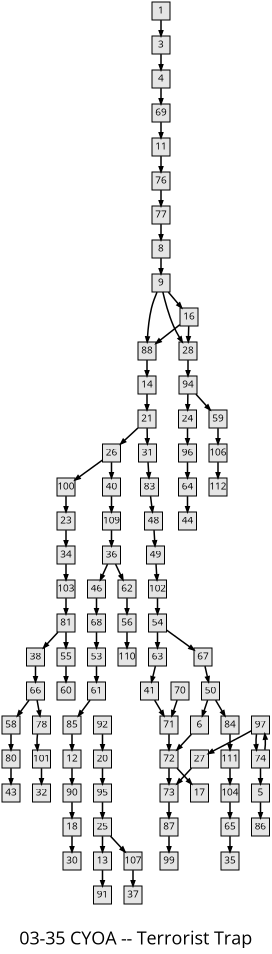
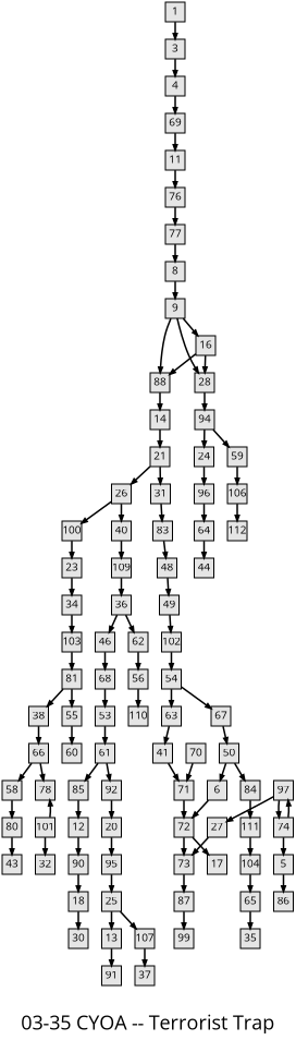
  digraph {
    fontname="Open Sans"
    fontsize=36
    label="03-35 CYOA -- Terrorist Trap"
    nodesep=0.35
    ordering=out
    rankdir=TB
    ranksep=0.45
    node [fillcolor=grey90 fixedsize=true fontname="Open Sans" fontsize=20 labelfloat=true margin="0,0" penwidth=2 regular=true shape=rect style=filled]
    edge [fontname="Open Sans" fontsize=12 labelfloat=true penwidth=3]
    1
    3
    4
    69
    11
    76
    5
    86
    6
    72
    73
    17
    87
    8
    9
    88
    28
    16
    14
    94
    21
    24
    59
    77
    12
    90
    18
    30
    13
    91
    26
    31
    100
    40
    83
    20
    95
    25
    107
    23
    109
    48
    34
    103
    81
    96
    64
    44
    37
    36
    27
    99
    106
    49
    38
    55
    46
    62
    68
    56
    53
    110
    66
    58
    78
    80
    101
    41
    71
    n70 [label=65]
    35
    61
    102
    54
    63
    67
    50
    84
    111
    104
    85
    92
    60
    43
    112
    32
    70
    74
    97
    1 -> 3
    3 -> 4
    4 -> 69
    69 -> 11
    11 -> 76
    76 -> 77
    5 -> 86
    6 -> 72
    72 -> 73
    72 -> 17
    73 -> 87
    87 -> 99
    8 -> 9
    9 -> 88
    9 -> 28
    9 -> 16
    88 -> 14
    28 -> 94
    16 -> 88
    16 -> 28
    14 -> 21
    94 -> 24
    94 -> 59
    21 -> 26
    21 -> 31
    24 -> 96
    59 -> 106
    77 -> 8
    12 -> 90
    90 -> 18
    18 -> 30
    13 -> 91
    26 -> 100
    26 -> 40
    31 -> 83
    100 -> 23
    40 -> 109
    83 -> 48
    20 -> 95
    95 -> 25
    25 -> 13
    25 -> 107
    107 -> 37
    23 -> 34
    109 -> 36
    48 -> 49
    34 -> 103
    103 -> 81
    81 -> 38
    81 -> 55
    96 -> 64
    64 -> 44
    36 -> 46
    36 -> 62
    27 -> 73
    106 -> 112
    49 -> 102
    38 -> 66
    55 -> 60
    46 -> 68
    62 -> 56
    68 -> 53
    56 -> 110
    53 -> 61
    66 -> 58
    66 -> 78
    58 -> 80
-   78 -> 101
+   101 -> 78
    80 -> 43
    101 -> 32
    41 -> 71
    71 -> 72
    n70 -> 35
    61 -> 85
+   61 -> 92
    102 -> 54
    54 -> 63
    54 -> 67
    63 -> 41
    67 -> 50
    50 -> 6
    50 -> 84
    84 -> 111
    111 -> 104
    104 -> n70
    85 -> 12
    92 -> 20
    70 -> 71
    74 -> 5
    74 -> 97
    97 -> 27
    97 -> 74
  }
